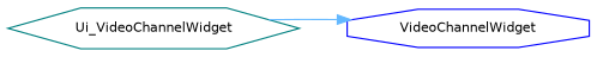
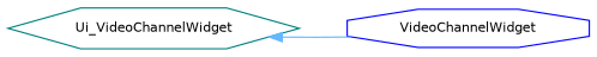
  digraph {
    rankdir=LR
    node [fillcolor=white fontname=Helvetica fontsize=10 style=filled]
    n1 [color=teal height=0.2 label=Ui_VideoChannelWidget shape=hexagon width=0.4]
    n2 [color=blue height=0.2 label=VideoChannelWidget shape=octagon width=0.4]
-   n2 -> n1 [color=steelblue1 dir=back fontname=Helvetica fontsize=10 labelfontname=Helvetica labelfontsize=10 style=solid]
+   n1 -> n2 [color=steelblue1 dir=back fontname=Helvetica fontsize=10 labelfontname=Helvetica labelfontsize=10 style=solid]
  }
